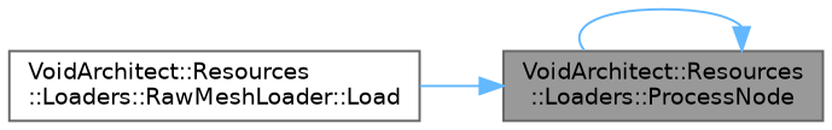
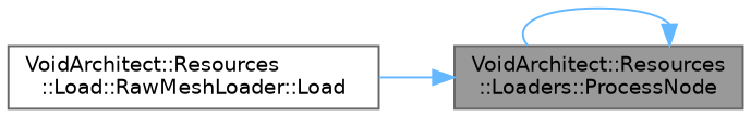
  digraph {
    rankdir=RL
    node [fontname=Helvetica fontsize=10 shape=box style=filled]
    edge [color=steelblue1 dir=back fontname=Helvetica fontsize=10 labelfontname=Helvetica labelfontsize=10 style=solid]
    n1 [color=gray40 fillcolor=grey60 fontcolor=black height=0.2 label="VoidArchitect::Resources\l::Loaders::ProcessNode" width=0.4]
-   n2 [color=grey40 fillcolor=white height=0.2 label="VoidArchitect::Resources\l::Loaders::RawMeshLoader::Load" width=0.4]
+   n2 [color=grey40 fillcolor=white height=0.2 label="VoidArchitect::Resources\l::Load::RawMeshLoader::Load" width=0.4]
    n1 -> n1
    n1 -> n2
  }
